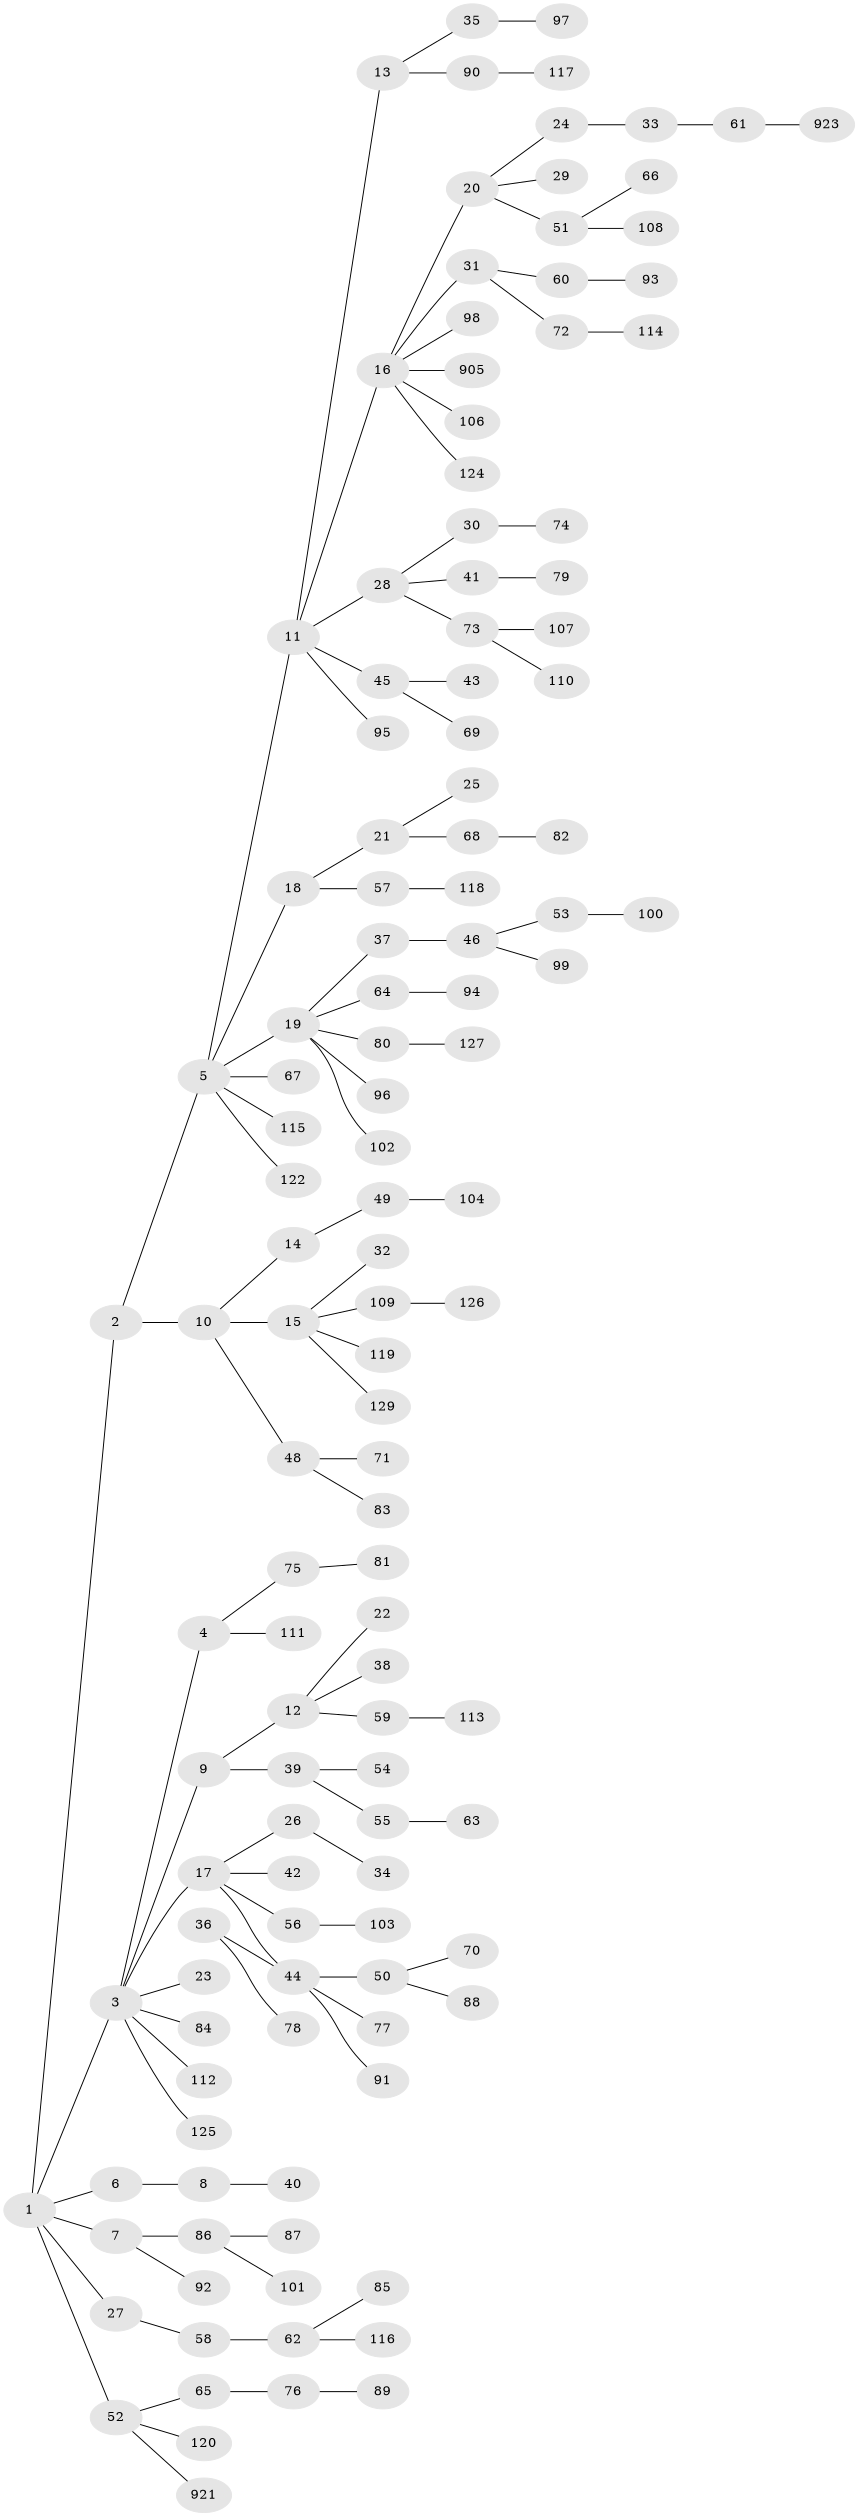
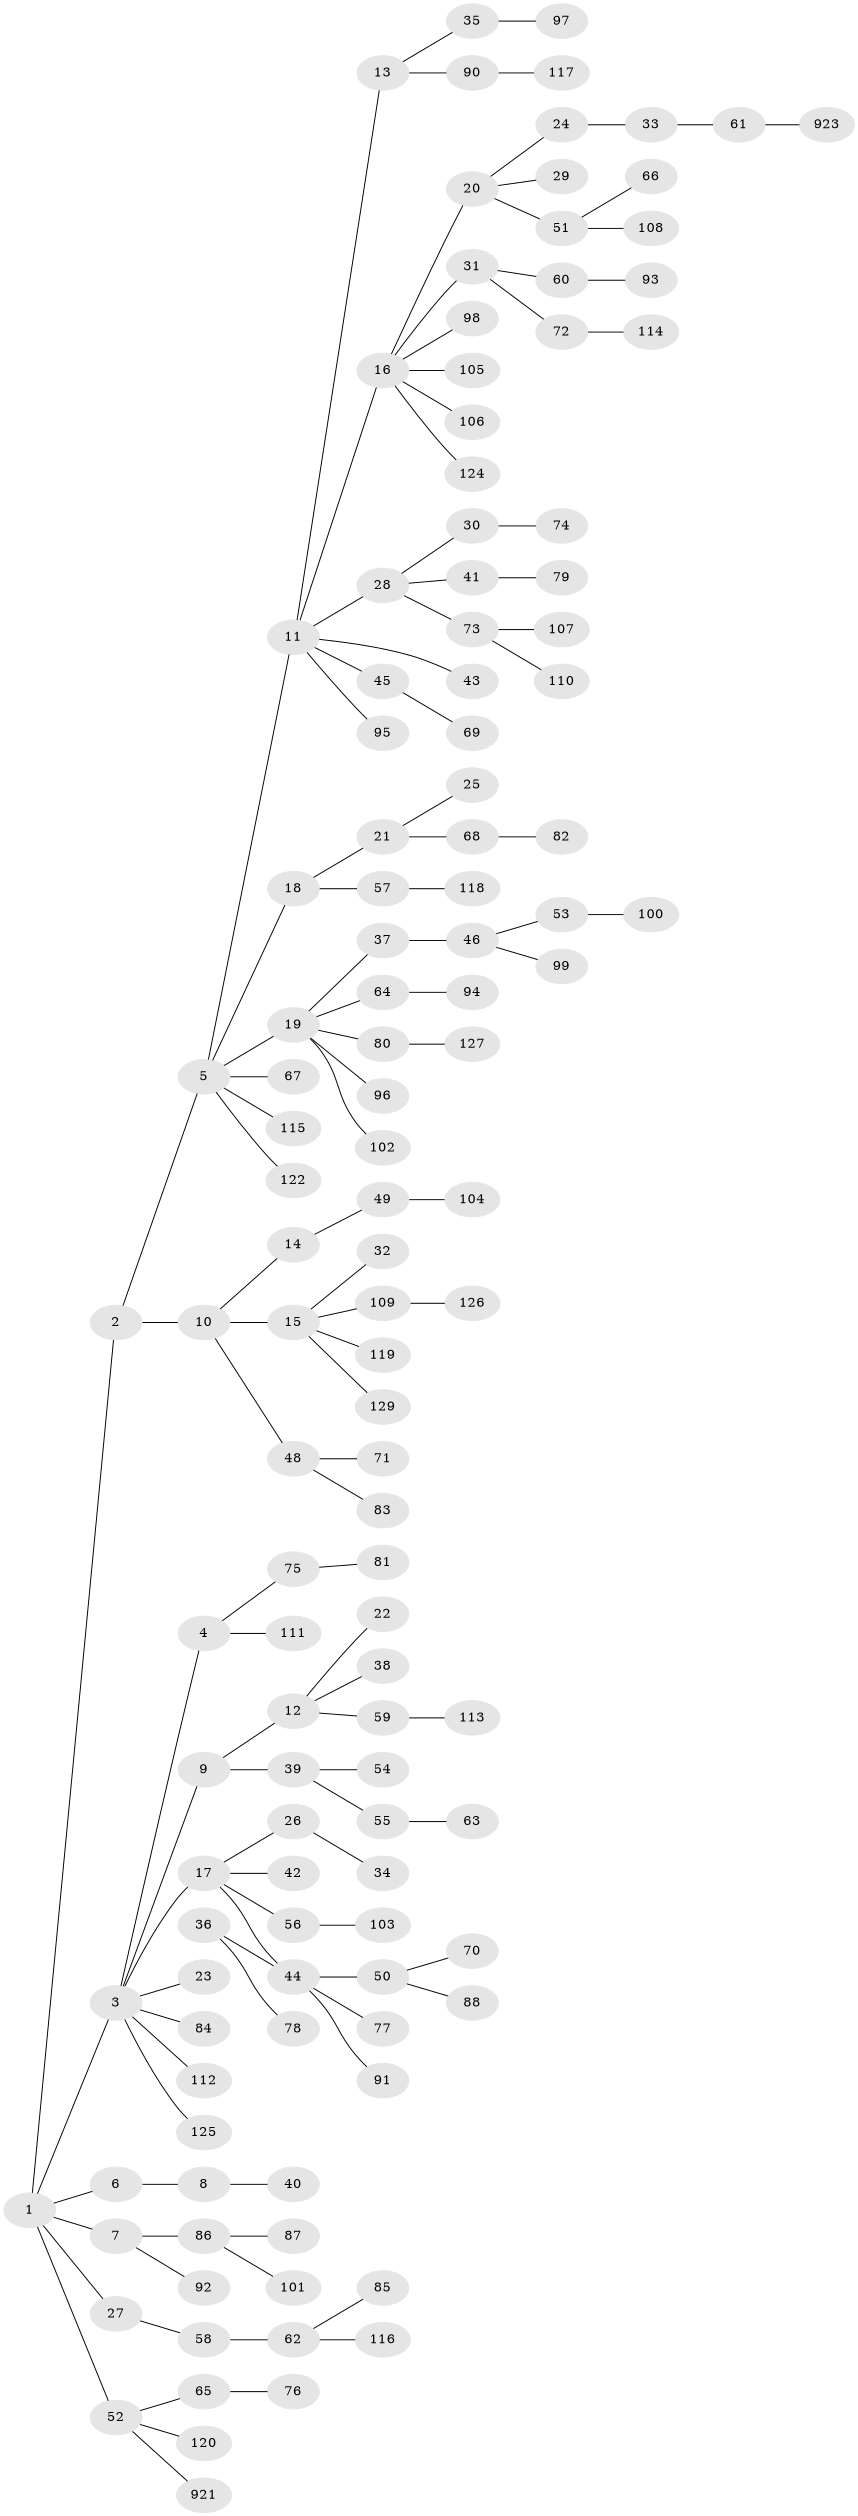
  graph {
    rankdir=LR
    node [color=gray90 style=filled]
    1
    2
    3
    6
    7
    27
    52
    5
    10
    4
    9
    17
    23
    84
    112
    125
    8
    86
    92
    58
    65
    120
    n23 [label=921]
    11
    18
    19
    67
    115
    122
    14
    15
    48
    75
    111
    12
    39
    26
    42
    56
    44
    81
    13
    16
    28
    43
    45
    95
    21
    57
    37
    64
    80
    96
    102
    40
    87
    101
    22
    38
    59
    54
    55
    49
    32
    109
    119
    n67 [label=129]
    71
    83
    35
    90
    20
    31
    98
-   105 [label=905]
+   105
    106
    124
    30
    41
    73
    69
    113
    97
    117
    104
    126
    24
    29
    51
    60
    72
    34
    36
    78
    103
    25
    68
    118
    46
    94
    127
    33
    66
    108
    82
    61
    62
    74
    79
    107
    110
    93
    114
    n114 [label=923]
    50
    77
    91
    53
    99
    63
    70
    88
    100
    76
    85
    116
-   89
    1 -- 2
    1 -- 3
    1 -- 6
    1 -- 7
    1 -- 27
    1 -- 52
    2 -- 5
    2 -- 10
    3 -- 4
    3 -- 9
    3 -- 17
    3 -- 23
    3 -- 84
    3 -- 112
    3 -- 125
    6 -- 8
    7 -- 86
    7 -- 92
    27 -- 58
    52 -- 65
    52 -- 120
    52 -- n23
    5 -- 11
    5 -- 18
    5 -- 19
    5 -- 67
    5 -- 115
    5 -- 122
    10 -- 14
    10 -- 15
    10 -- 48
    4 -- 75
    4 -- 111
    9 -- 12
    9 -- 39
    17 -- 26
    17 -- 42
    17 -- 56
    17 -- 44
    8 -- 40
    86 -- 87
    86 -- 101
    58 -- 62
    65 -- 76
    11 -- 13
    11 -- 16
    11 -- 28
-   45 -- 43
+   11 -- 43
    11 -- 45
    11 -- 95
    18 -- 21
    18 -- 57
    19 -- 37
    19 -- 64
    19 -- 80
    19 -- 96
    19 -- 102
    14 -- 49
    15 -- 32
    15 -- 109
    15 -- 119
    15 -- n67
    48 -- 71
    48 -- 83
    75 -- 81
    12 -- 22
    12 -- 38
    12 -- 59
    39 -- 54
    39 -- 55
    26 -- 34
    56 -- 103
    44 -- 50
    44 -- 77
    44 -- 91
    13 -- 35
    13 -- 90
    16 -- 20
    16 -- 31
    16 -- 98
    16 -- 105
    16 -- 106
    16 -- 124
    28 -- 30
    28 -- 41
    28 -- 73
    45 -- 69
    21 -- 25
    21 -- 68
    57 -- 118
    37 -- 46
    64 -- 94
    80 -- 127
    59 -- 113
    55 -- 63
    49 -- 104
    109 -- 126
    35 -- 97
    90 -- 117
    20 -- 24
    20 -- 29
    20 -- 51
    31 -- 60
    31 -- 72
    30 -- 74
    41 -- 79
    73 -- 107
    73 -- 110
    24 -- 33
    51 -- 66
    51 -- 108
    60 -- 93
    72 -- 114
    36 -- 44
    36 -- 78
    68 -- 82
    46 -- 53
    46 -- 99
    33 -- 61
    61 -- n114
    62 -- 85
    62 -- 116
    50 -- 70
    50 -- 88
    53 -- 100
-   76 -- 89
  }
